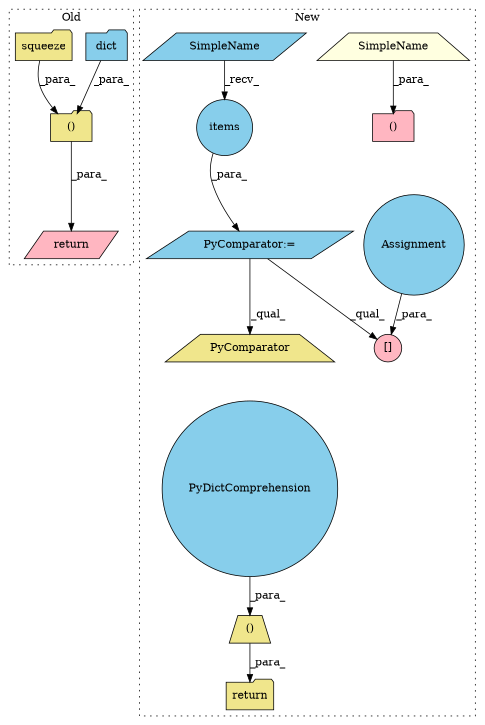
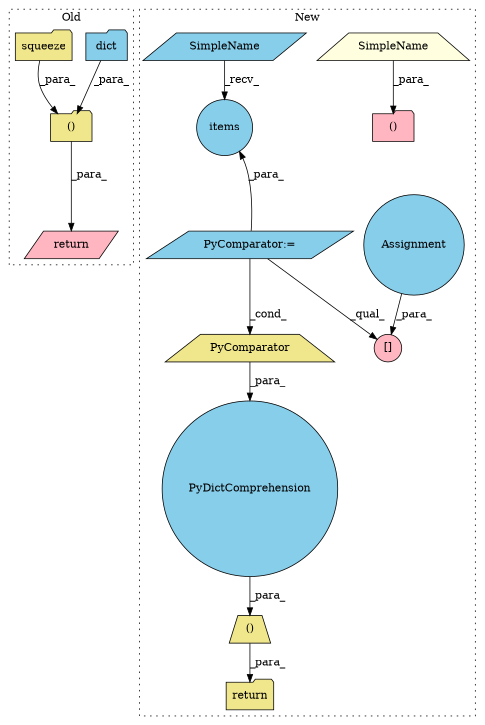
  digraph {
    node [a=32 fillcolor=skyblue l=12 s=2850 shape=folder style=filled]
    n1 [l="5,1" label=dict s="2988,3005"]
    n2 [a=41 fillcolor=lightpink label=return s=2957 shape=parallelogram]
    n3 [a=106 fillcolor=khaki l=37 label="()" s=2969]
    n4 [fillcolor=khaki l="8,1" label=squeeze s="2796,2812"]
    n5 [l=7 label=items s=2869 shape=circle]
    n6 [a=7 l=35 label="PyComparator:=" shape=parallelogram]
    n7 [a=113 fillcolor=khaki l=35 label=PyComparator shape=trapezium]
    n8 [a=110 l=121 label=PyDictComprehension s=2772 shape=circle]
    n9 [a=41 fillcolor=khaki label=return s=2726]
    n10 [a=106 fillcolor=khaki l=148 label="()" s=2738 shape=trapezium]
    n11 [a=2 fillcolor=lightpink l="2,1" label="[]" s="2778,2781" shape=circle]
    n12 [a=34 l=1 label=Assignment s=2780 shape=circle]
    n13 [a=106 fillcolor=lightpink l=31 label="()" s=2647]
    n14 [a=42 fillcolor=lightyellow l=11 label=SimpleName s=2667 shape=trapezium]
    n15 [a=42 l=11 label=SimpleName s=2857 shape=parallelogram]
    subgraph cluster_1 {
      label=Old
      style=dotted
      n1
      n2
      n3
      n4
    }
    subgraph cluster_2 {
      label=New
      style=dotted
      n5
      n6
      n7
      n8
      n9
      n10
      n11
      n12
      n13
      n14
      n15
    }
    n1 -> n3 [label=_para_]
    n3 -> n2 [label=_para_]
    n4 -> n3 [label=_para_]
-   n5 -> n6 [label=_para_]
-   n6 -> n7 [label=_qual_]
+   n6 -> n5 [label=_para_]
+   n6 -> n7 [label=_cond_]
    n6 -> n11 [label=_qual_]
+   n7 -> n8 [label=_para_]
    n8 -> n10 [label=_para_]
    n10 -> n9 [label=_para_]
    n12 -> n11 [label=_para_]
    n14 -> n13 [label=_para_]
    n15 -> n5 [label=_recv_]
  }
